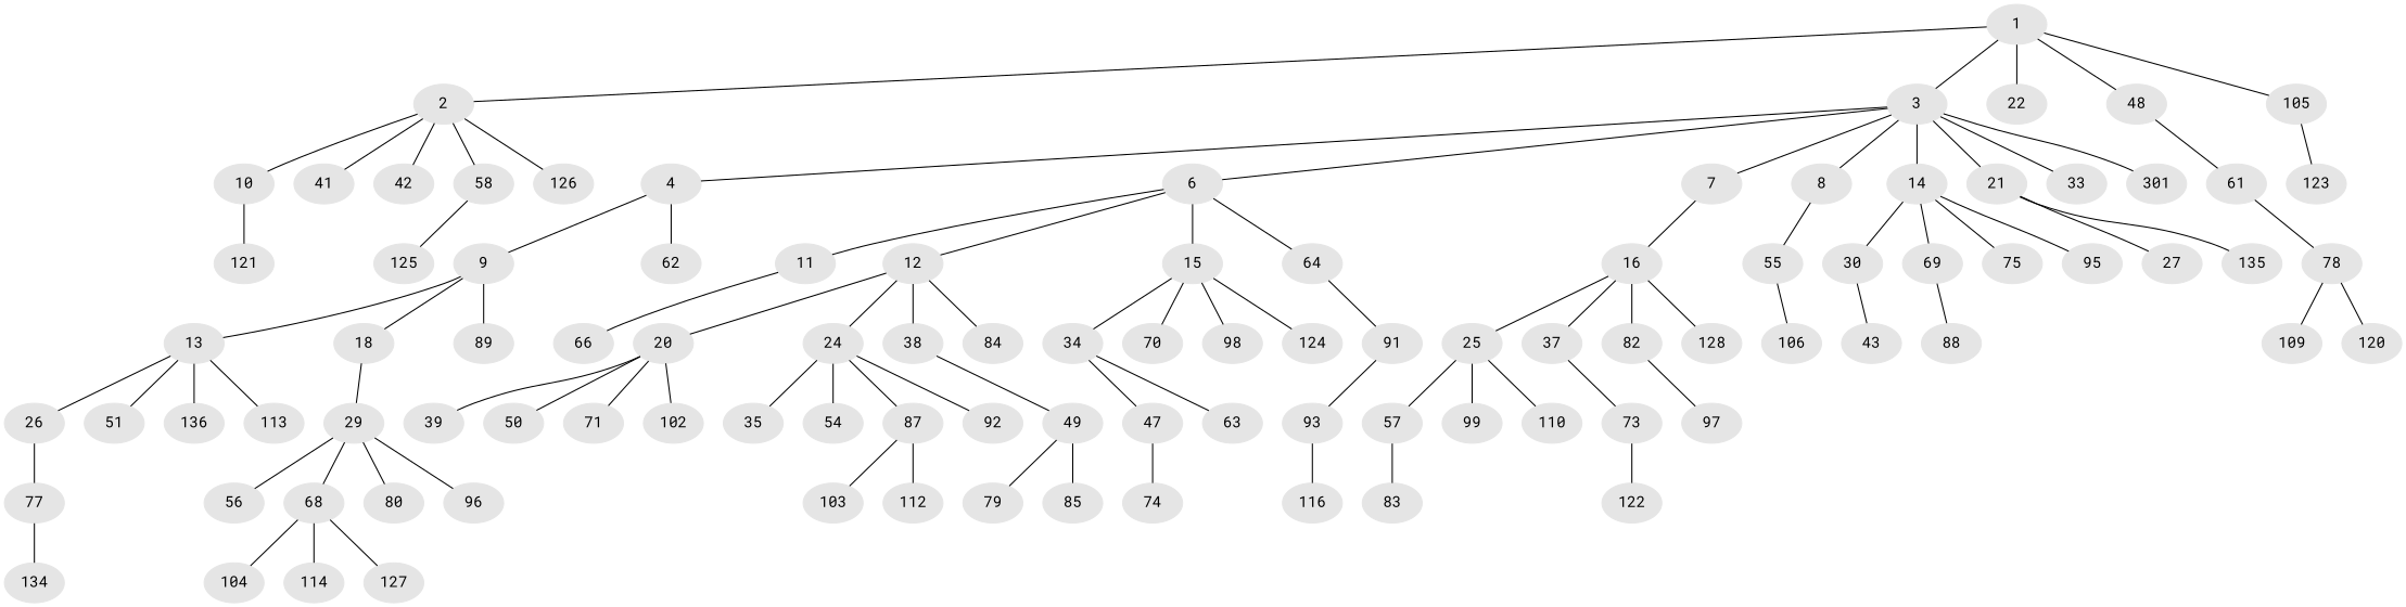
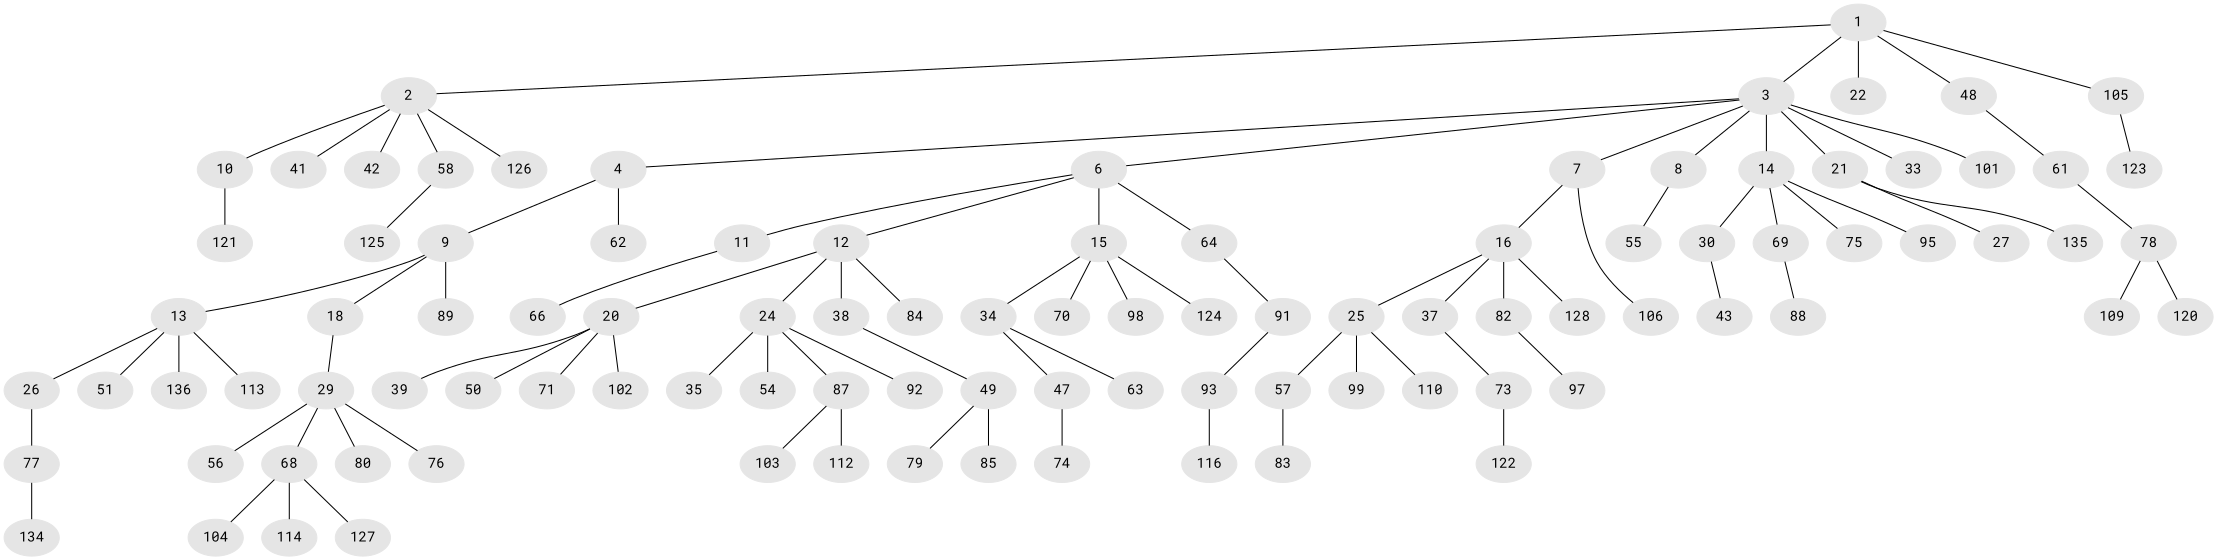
  graph {
    fontname="Roboto Mono"
    node [color=gray90 fontname="Roboto Mono" style=filled]
    edge [fontname="Roboto Mono"]
    1 [super="+17"]
    2 [super="+141"]
    3 [super="+5"]
    22
    48 [super="+72"]
    105
    10 [super="+108"]
    41
    42
    58 [super="+129"]
    126
    4
    6 [super="+59"]
    7
    8 [super="+115"]
    14 [super="+19"]
    21 [super="+100"]
    33
-   101 [super="+118" label=301]
+   101 [super="+118"]
    61
    123
    121
    125
    9 [super="+139"]
    62 [super="+142"]
    11
    12
    15 [super="+28"]
    64 [super="+137"]
    16 [super="+44"]
    106
    55 [super="+65"]
    30 [super="+46"]
    69
    75 [super="+111"]
    95
    27 [super="+117"]
    135
    13 [super="+31"]
    18
    89
    66
    20 [super="+23"]
    24 [super="+32"]
    38 [super="+132"]
    84
    34 [super="+45"]
    70
    98
    124
    91
    25 [super="+40"]
    37 [super="+53"]
    82
    128
    26 [super="+86"]
    51
    136
    113
    29 [super="+36"]
    39
    50 [super="+85"]
    71
    102
    35 [super="+52"]
    54
    n67 [label=87]
    92
    49 [super="+60"]
    77 [super="+131"]
    43 [super="+76"]
    88 [super="+90"]
    47
    63
    57 [super="+130"]
    99
    110
    73
    97 [super="+133"]
    56
    68 [super="+94"]
    80
-   96
+   96 [label=76]
    103
    112 [super="+138"]
    83
    134
    104
    114 [super="+140"]
    127
    74 [super="+107"]
    122
    79
    n94 [label=85 super="+119"]
    78 [super="+87"]
    109
    120
    93
    116
    1 -- 2
    1 -- 3
    1 -- 22
    1 -- 48
    1 -- 105
    2 -- 10
    2 -- 41
    2 -- 42
    2 -- 58
    2 -- 126
    3 -- 4
    3 -- 6
    3 -- 7
    3 -- 8
    3 -- 14
    3 -- 21
    3 -- 33
    3 -- 101
    48 -- 61
    105 -- 123
    10 -- 121
    58 -- 125
    4 -- 9
    4 -- 62
    6 -- 11
    6 -- 12
    6 -- 15
    6 -- 64
    7 -- 16
-   55 -- 106
+   7 -- 106
    8 -- 55
    14 -- 30
    14 -- 69
    14 -- 75
    14 -- 95
    21 -- 27
    21 -- 135
    61 -- 78
    9 -- 13
    9 -- 18
    9 -- 89
    11 -- 66
    12 -- 20
    12 -- 24
    12 -- 38
    12 -- 84
    15 -- 34
    15 -- 70
    15 -- 98
    15 -- 124
    64 -- 91
    16 -- 25
    16 -- 37
    16 -- 82
    16 -- 128
    30 -- 43
    69 -- 88
    13 -- 26
    13 -- 51
    13 -- 136
    13 -- 113
    18 -- 29
    20 -- 39
    20 -- 50
    20 -- 71
    20 -- 102
    24 -- 35
    24 -- 54
    24 -- n67
    24 -- 92
    38 -- 49
    34 -- 47
    34 -- 63
    91 -- 93
    25 -- 57
    25 -- 99
    25 -- 110
    37 -- 73
    82 -- 97
    26 -- 77
    29 -- 56
    29 -- 68
    29 -- 80
    29 -- 96
    n67 -- 103
    n67 -- 112
    49 -- 79
    49 -- n94
    77 -- 134
    47 -- 74
    57 -- 83
    73 -- 122
    68 -- 104
    68 -- 114
    68 -- 127
    78 -- 109
    78 -- 120
    93 -- 116
  }
